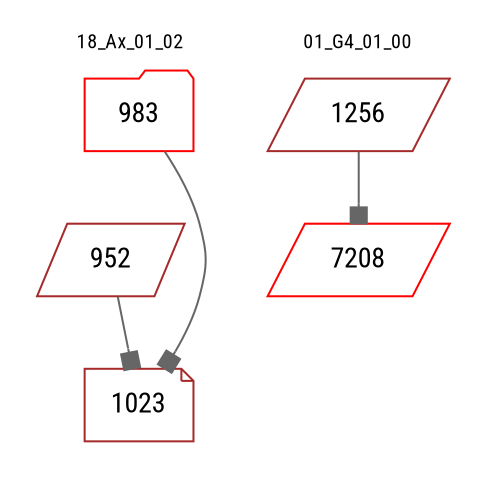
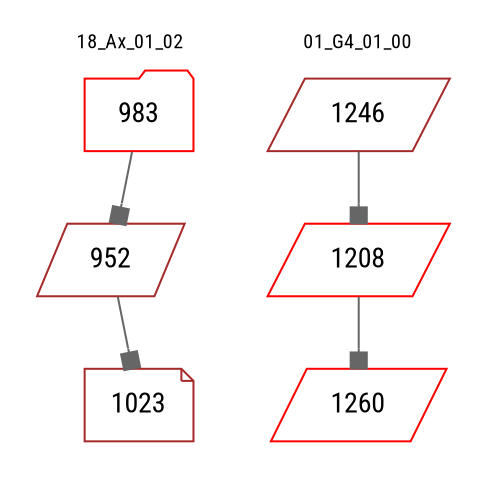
  digraph {
    fontname="Roboto Condensed"
    node [color=red fontname="Roboto Condensed" shape=parallelogram]
    edge [arrowhead=box color=gray40 fontname="Roboto Condensed"]
    n1 [label=983 shape=folder]
    n2 [color=brown label=952]
    n3 [color=brown label=1023 shape=note]
-   n4 [color=brown label=1256]
-   n5 [label=7208]
+   n4 [color=brown label=1246]
+   n5 [label=1208]
+   n6 [label=1260]
    subgraph cluster_1 {
      color=white
      fontsize=10
      label="18_Ax_01_02"
      n1
      n2
      n3
    }
    subgraph cluster_2 {
      color=white
      fontsize=10
      label="01_G4_01_00"
      n4
      n5
+     n6
    }
-   n1 -> n3
+   n1 -> n2
    n2 -> n3
    n4 -> n5
+   n5 -> n6
  }
